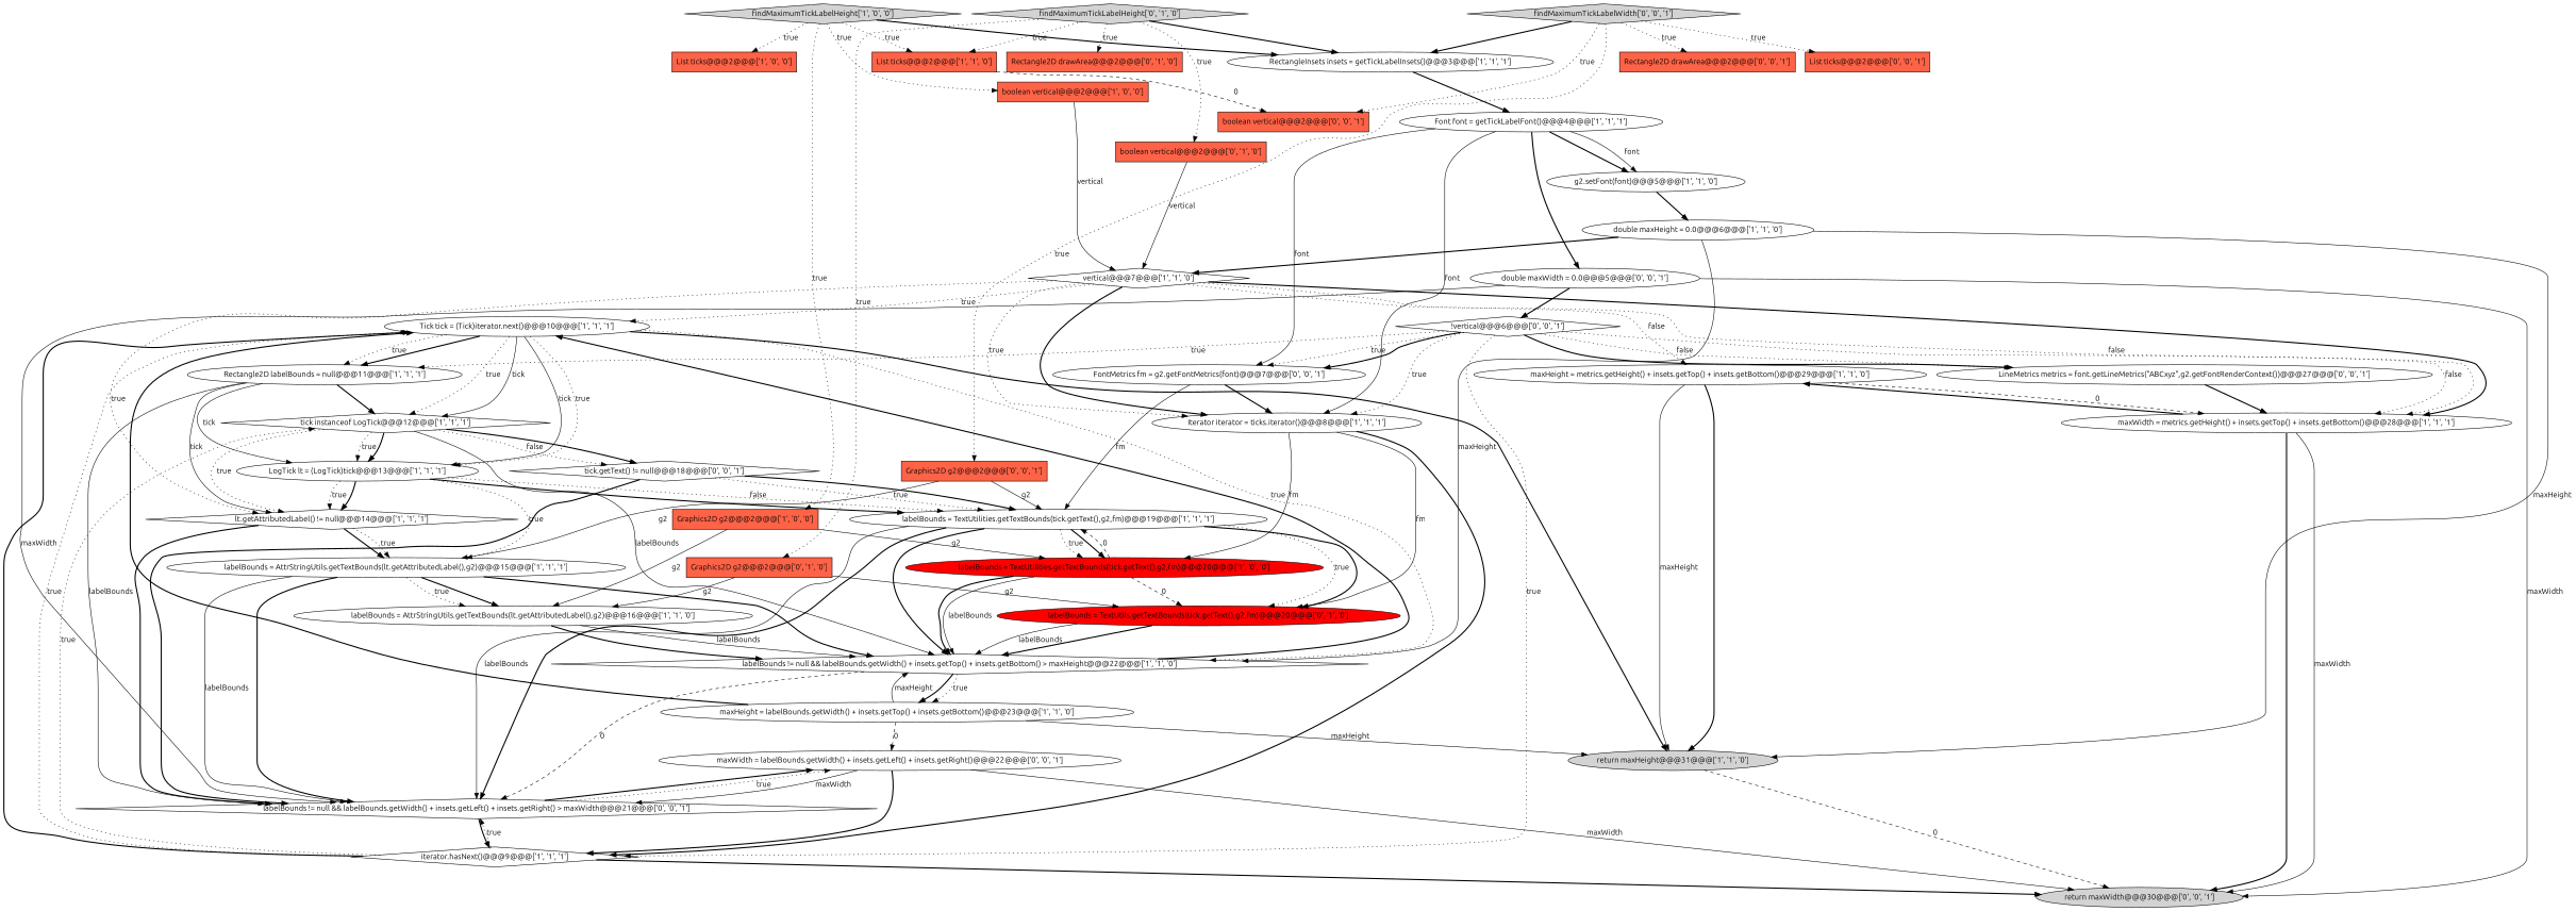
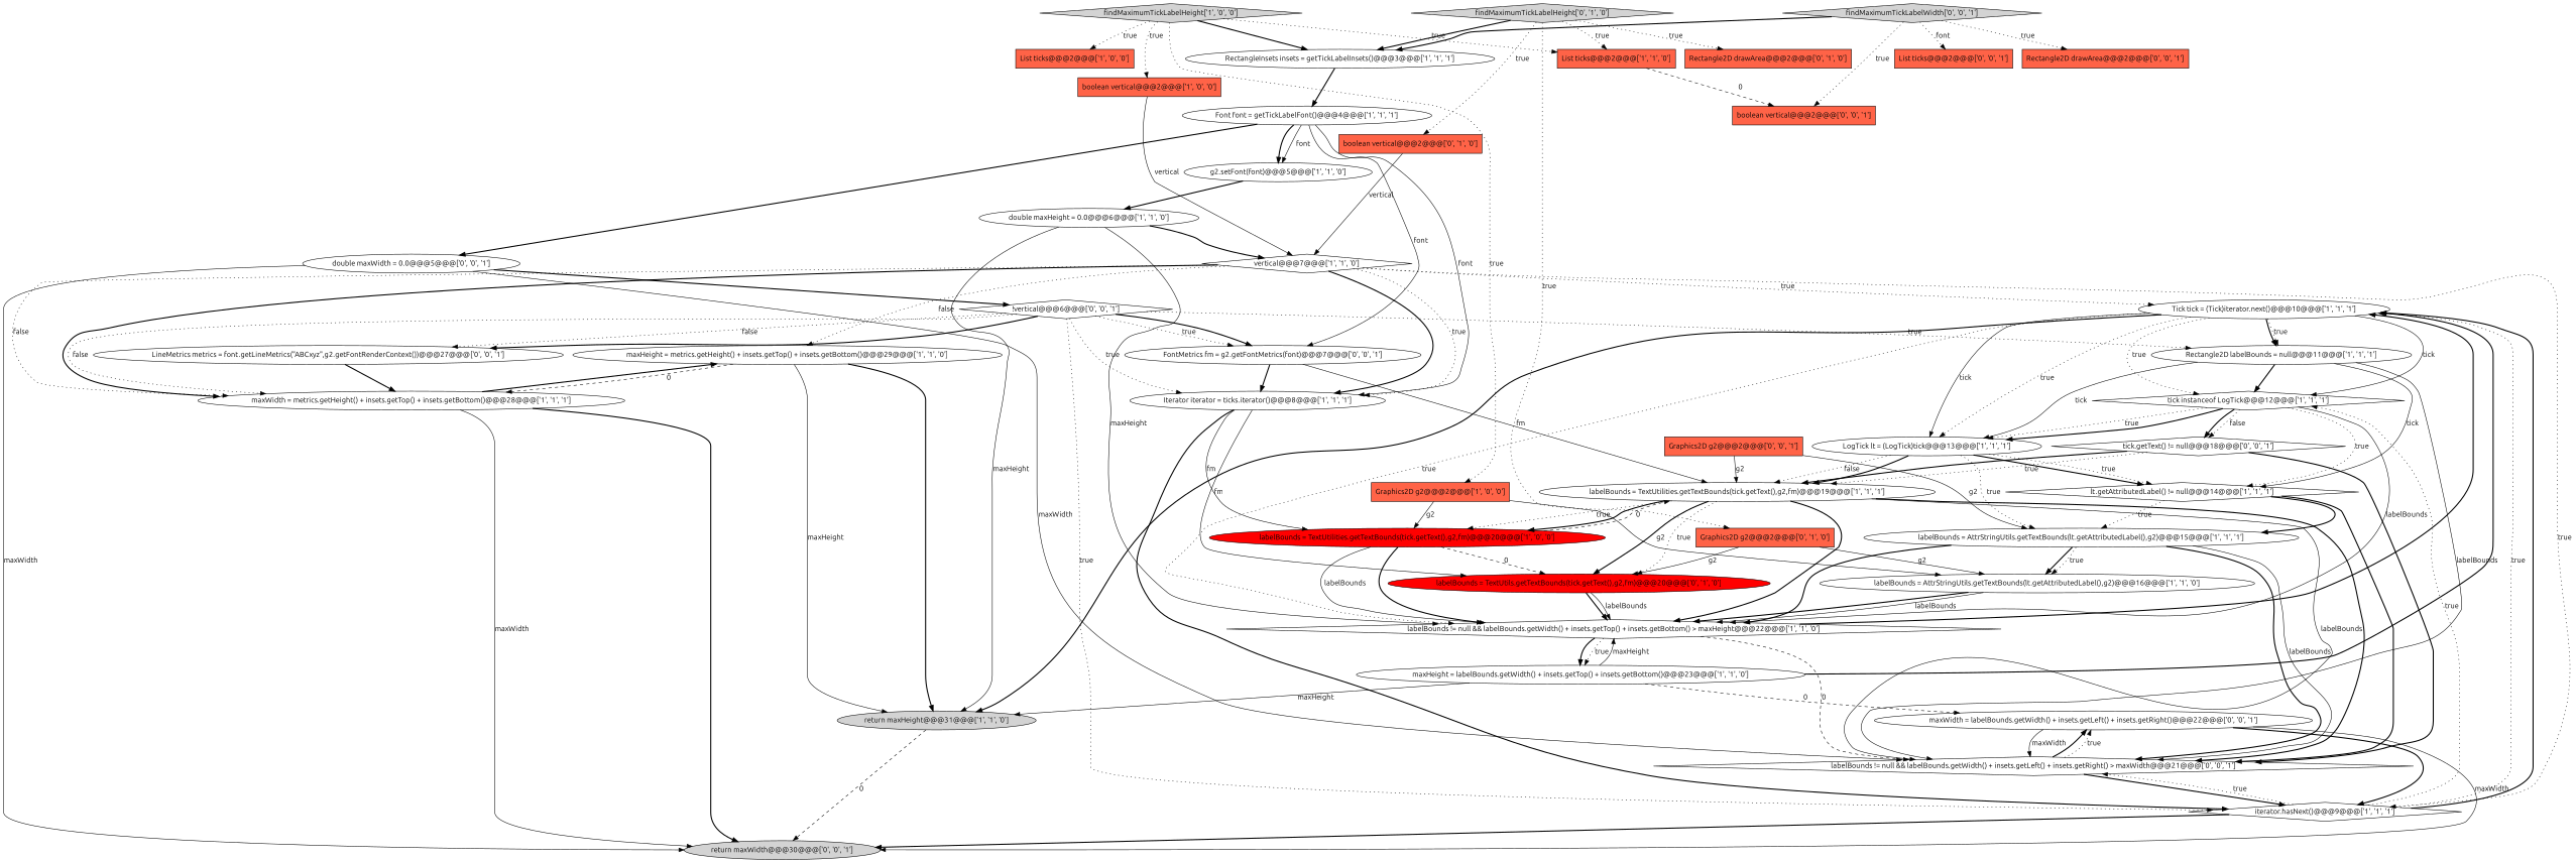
  digraph {
    fontname=Ubuntu
    node [fillcolor=white fontname=Ubuntu shape=ellipse style=filled]
    edge [fontname=Ubuntu style=bold]
    n1 [label="Tick tick = (Tick)iterator.next()@@@10@@@['1', '1', '1']"]
    n2 [label="Rectangle2D labelBounds = null@@@11@@@['1', '1', '1']"]
    n3 [label="tick instanceof LogTick@@@12@@@['1', '1', '1']" shape=diamond]
    n4 [label="labelBounds != null && labelBounds.getWidth() + insets.getTop() + insets.getBottom() > maxHeight@@@22@@@['1', '1', '0']" shape=diamond]
    n5 [fillcolor=lightgray label="return maxHeight@@@31@@@['1', '1', '0']"]
    n6 [label="LogTick lt = (LogTick)tick@@@13@@@['1', '1', '1']"]
    n7 [label="labelBounds != null && labelBounds.getWidth() + insets.getLeft() + insets.getRight() > maxWidth@@@21@@@['0', '0', '1']" shape=diamond]
    n8 [label="lt.getAttributedLabel() != null@@@14@@@['1', '1', '1']" shape=diamond]
    n9 [label="tick.getText() != null@@@18@@@['0', '0', '1']" shape=diamond]
    n10 [label="maxHeight = labelBounds.getWidth() + insets.getTop() + insets.getBottom()@@@23@@@['1', '1', '0']"]
    n11 [fillcolor=lightgray label="return maxWidth@@@30@@@['0', '0', '1']"]
    n12 [label="labelBounds = TextUtilities.getTextBounds(tick.getText(),g2,fm)@@@19@@@['1', '1', '1']"]
    n13 [label="labelBounds = AttrStringUtils.getTextBounds(lt.getAttributedLabel(),g2)@@@15@@@['1', '1', '1']"]
    n14 [fillcolor=tomato label="Graphics2D g2@@@2@@@['1', '0', '0']" shape=box]
    n15 [fillcolor=red label="labelBounds = TextUtilities.getTextBounds(tick.getText(),g2,fm)@@@20@@@['1', '0', '0']"]
    n16 [label="labelBounds = AttrStringUtils.getTextBounds(lt.getAttributedLabel(),g2)@@@16@@@['1', '1', '0']"]
    n17 [fillcolor=red label="labelBounds = TextUtils.getTextBounds(tick.getText(),g2,fm)@@@20@@@['0', '1', '0']"]
    n18 [label="double maxWidth = 0.0@@@5@@@['0', '0', '1']"]
    n19 [label="!vertical@@@6@@@['0', '0', '1']" shape=diamond]
    n20 [label="iterator.hasNext()@@@9@@@['1', '1', '1']" shape=diamond]
    n21 [label="maxWidth = labelBounds.getWidth() + insets.getLeft() + insets.getRight()@@@22@@@['0', '0', '1']"]
    n22 [label="LineMetrics metrics = font.getLineMetrics(\"ABCxyz\",g2.getFontRenderContext())@@@27@@@['0', '0', '1']"]
    n23 [label="maxWidth = metrics.getHeight() + insets.getTop() + insets.getBottom()@@@28@@@['1', '1', '1']"]
    n24 [label="FontMetrics fm = g2.getFontMetrics(font)@@@7@@@['0', '0', '1']"]
    n25 [label="Iterator iterator = ticks.iterator()@@@8@@@['1', '1', '1']"]
    n26 [fillcolor=tomato label="boolean vertical@@@2@@@['1', '0', '0']" shape=box]
    n27 [label="vertical@@@7@@@['1', '1', '0']" shape=diamond]
    n28 [label="maxHeight = metrics.getHeight() + insets.getTop() + insets.getBottom()@@@29@@@['1', '1', '0']"]
    n29 [label="double maxHeight = 0.0@@@6@@@['1', '1', '0']"]
    n30 [fillcolor=tomato label="Rectangle2D drawArea@@@2@@@['0', '0', '1']" shape=box]
    n31 [fillcolor=lightgray label="findMaximumTickLabelHeight['0', '1', '0']" shape=diamond]
    n32 [fillcolor=tomato label="List ticks@@@2@@@['1', '1', '0']" shape=box]
    n33 [fillcolor=tomato label="Graphics2D g2@@@2@@@['0', '1', '0']" shape=box]
    n34 [fillcolor=tomato label="boolean vertical@@@2@@@['0', '1', '0']" shape=box]
    n35 [label="RectangleInsets insets = getTickLabelInsets()@@@3@@@['1', '1', '1']"]
    n36 [fillcolor=tomato label="Rectangle2D drawArea@@@2@@@['0', '1', '0']" shape=box]
    n37 [fillcolor=tomato label="boolean vertical@@@2@@@['0', '0', '1']" shape=box]
    n38 [label="Font font = getTickLabelFont()@@@4@@@['1', '1', '1']"]
    n39 [label="g2.setFont(font)@@@5@@@['1', '1', '0']"]
    n40 [fillcolor=lightgray label="findMaximumTickLabelHeight['1', '0', '0']" shape=diamond]
    n41 [fillcolor=tomato label="List ticks@@@2@@@['1', '0', '0']" shape=box]
    n42 [fillcolor=lightgray label="findMaximumTickLabelWidth['0', '0', '1']" shape=diamond]
    n43 [fillcolor=tomato label="Graphics2D g2@@@2@@@['0', '0', '1']" shape=box]
    n44 [fillcolor=tomato label="List ticks@@@2@@@['0', '0', '1']" shape=box]
    n1 -> n2
    n1 -> n2 [label=true style=dotted]
    n1 -> n3 [label=tick style=solid]
    n1 -> n3 [label=true style=dotted]
    n1 -> n4 [label=true style=dotted]
    n1 -> n5
    n1 -> n6 [label=tick style=solid]
    n1 -> n6 [label=true style=dotted]
    n2 -> n3
    n2 -> n6 [label=tick style=solid]
    n2 -> n7 [label=labelBounds style=solid]
    n2 -> n8 [label=tick style=solid]
    n3 -> n4 [label=labelBounds style=solid]
    n3 -> n6 [label=true style=dotted]
    n3 -> n6
    n3 -> n8 [label=true style=dotted]
    n3 -> n9
    n3 -> n9 [label=false style=dotted]
    n4 -> n1
    n4 -> n7 [label=0 style=dashed]
    n4 -> n10
    n4 -> n10 [label=true style=dotted]
    n5 -> n11 [label=0 style=dashed]
    n6 -> n8
    n6 -> n8 [label=true style=dotted]
    n6 -> n12 [label=false style=dotted]
    n6 -> n12
    n6 -> n13 [label=true style=dotted]
    n7 -> n20
    n7 -> n21
    n7 -> n21 [label=true style=dotted]
    n8 -> n7
    n8 -> n13
    n8 -> n13 [label=true style=dotted]
    n9 -> n7
    n9 -> n12 [label=true style=dotted]
    n9 -> n12
    n10 -> n1
    n10 -> n4 [label=maxHeight style=solid]
    n10 -> n5 [label=maxHeight style=solid]
    n10 -> n21 [label=0 style=dashed]
    n12 -> n4
    n12 -> n7 [label=labelBounds style=solid]
    n12 -> n7
    n12 -> n15 [label=true style=dotted]
    n12 -> n15
    n12 -> n17 [label=true style=dotted]
    n12 -> n17
    n13 -> n4
    n13 -> n7
    n13 -> n7 [label=labelBounds style=solid]
    n13 -> n16
    n13 -> n16 [label=true style=dotted]
    n14 -> n15 [label=g2 style=solid]
    n14 -> n16 [label=g2 style=solid]
    n15 -> n4 [label=labelBounds style=solid]
    n15 -> n4
    n15 -> n12 [label=0 style=dashed]
    n15 -> n17 [label=0 style=dashed]
    n16 -> n4
    n16 -> n4 [label=labelBounds style=solid]
    n17 -> n4
    n17 -> n4 [label=labelBounds style=solid]
    n18 -> n7 [label=maxWidth style=solid]
    n18 -> n11 [label=maxWidth style=solid]
    n18 -> n19
    n19 -> n2 [label=true style=dotted]
    n19 -> n20 [label=true style=dotted]
    n19 -> n22
    n19 -> n22 [label=false style=dotted]
    n19 -> n23 [label=false style=dotted]
    n19 -> n24 [label=true style=dotted]
    n19 -> n24
    n19 -> n25 [label=true style=dotted]
    n20 -> n1 [label=true style=dotted]
    n20 -> n1
    n20 -> n3 [label=true style=dotted]
    n20 -> n7 [label=true style=dotted]
    n20 -> n11
    n21 -> n7 [label=maxWidth style=solid]
    n21 -> n11 [label=maxWidth style=solid]
    n21 -> n20
    n22 -> n23
    n23 -> n11
    n23 -> n11 [label=maxWidth style=solid]
    n23 -> n28
    n24 -> n12 [label=fm style=solid]
    n24 -> n25
    n25 -> n15 [label=fm style=solid]
    n25 -> n17 [label=fm style=solid]
    n25 -> n20
    n26 -> n27 [label=vertical style=solid]
    n27 -> n1 [label=true style=dotted]
-   n27 -> n8 [label=true style=dotted]
+   n27 -> n20 [label=true style=dotted]
    n27 -> n23 [label=false style=dotted]
    n27 -> n23
    n27 -> n25 [label=true style=dotted]
    n27 -> n25
    n27 -> n28 [label=false style=dotted]
    n28 -> n5
    n28 -> n5 [label=maxHeight style=solid]
    n28 -> n23 [label=0 style=dashed]
    n29 -> n4 [label=maxHeight style=solid]
    n29 -> n5 [label=maxHeight style=solid]
    n29 -> n27
    n31 -> n32 [label=true style=dotted]
    n31 -> n33 [label=true style=dotted]
    n31 -> n34 [label=true style=dotted]
    n31 -> n35
    n31 -> n36 [label=true style=dotted]
    n32 -> n37 [label=0 style=dashed]
    n33 -> n16 [label=g2 style=solid]
    n33 -> n17 [label=g2 style=solid]
    n34 -> n27 [label=vertical style=solid]
    n35 -> n38
    n38 -> n18
    n38 -> n24 [label=font style=solid]
    n38 -> n25 [label=font style=solid]
    n38 -> n39
    n38 -> n39 [label=font style=solid]
    n39 -> n29
    n40 -> n14 [label=true style=dotted]
    n40 -> n26 [label=true style=dotted]
    n40 -> n32 [label=true style=dotted]
    n40 -> n35
    n40 -> n41 [label=true style=dotted]
    n42 -> n30 [label=true style=dotted]
    n42 -> n35
    n42 -> n37 [label=true style=dotted]
-   n42 -> n43 [label=true style=dotted]
-   n42 -> n44 [label=true style=dotted]
+   n42 -> n44 [label=font style=dotted]
    n43 -> n12 [label=g2 style=solid]
    n43 -> n13 [label=g2 style=solid]
  }
